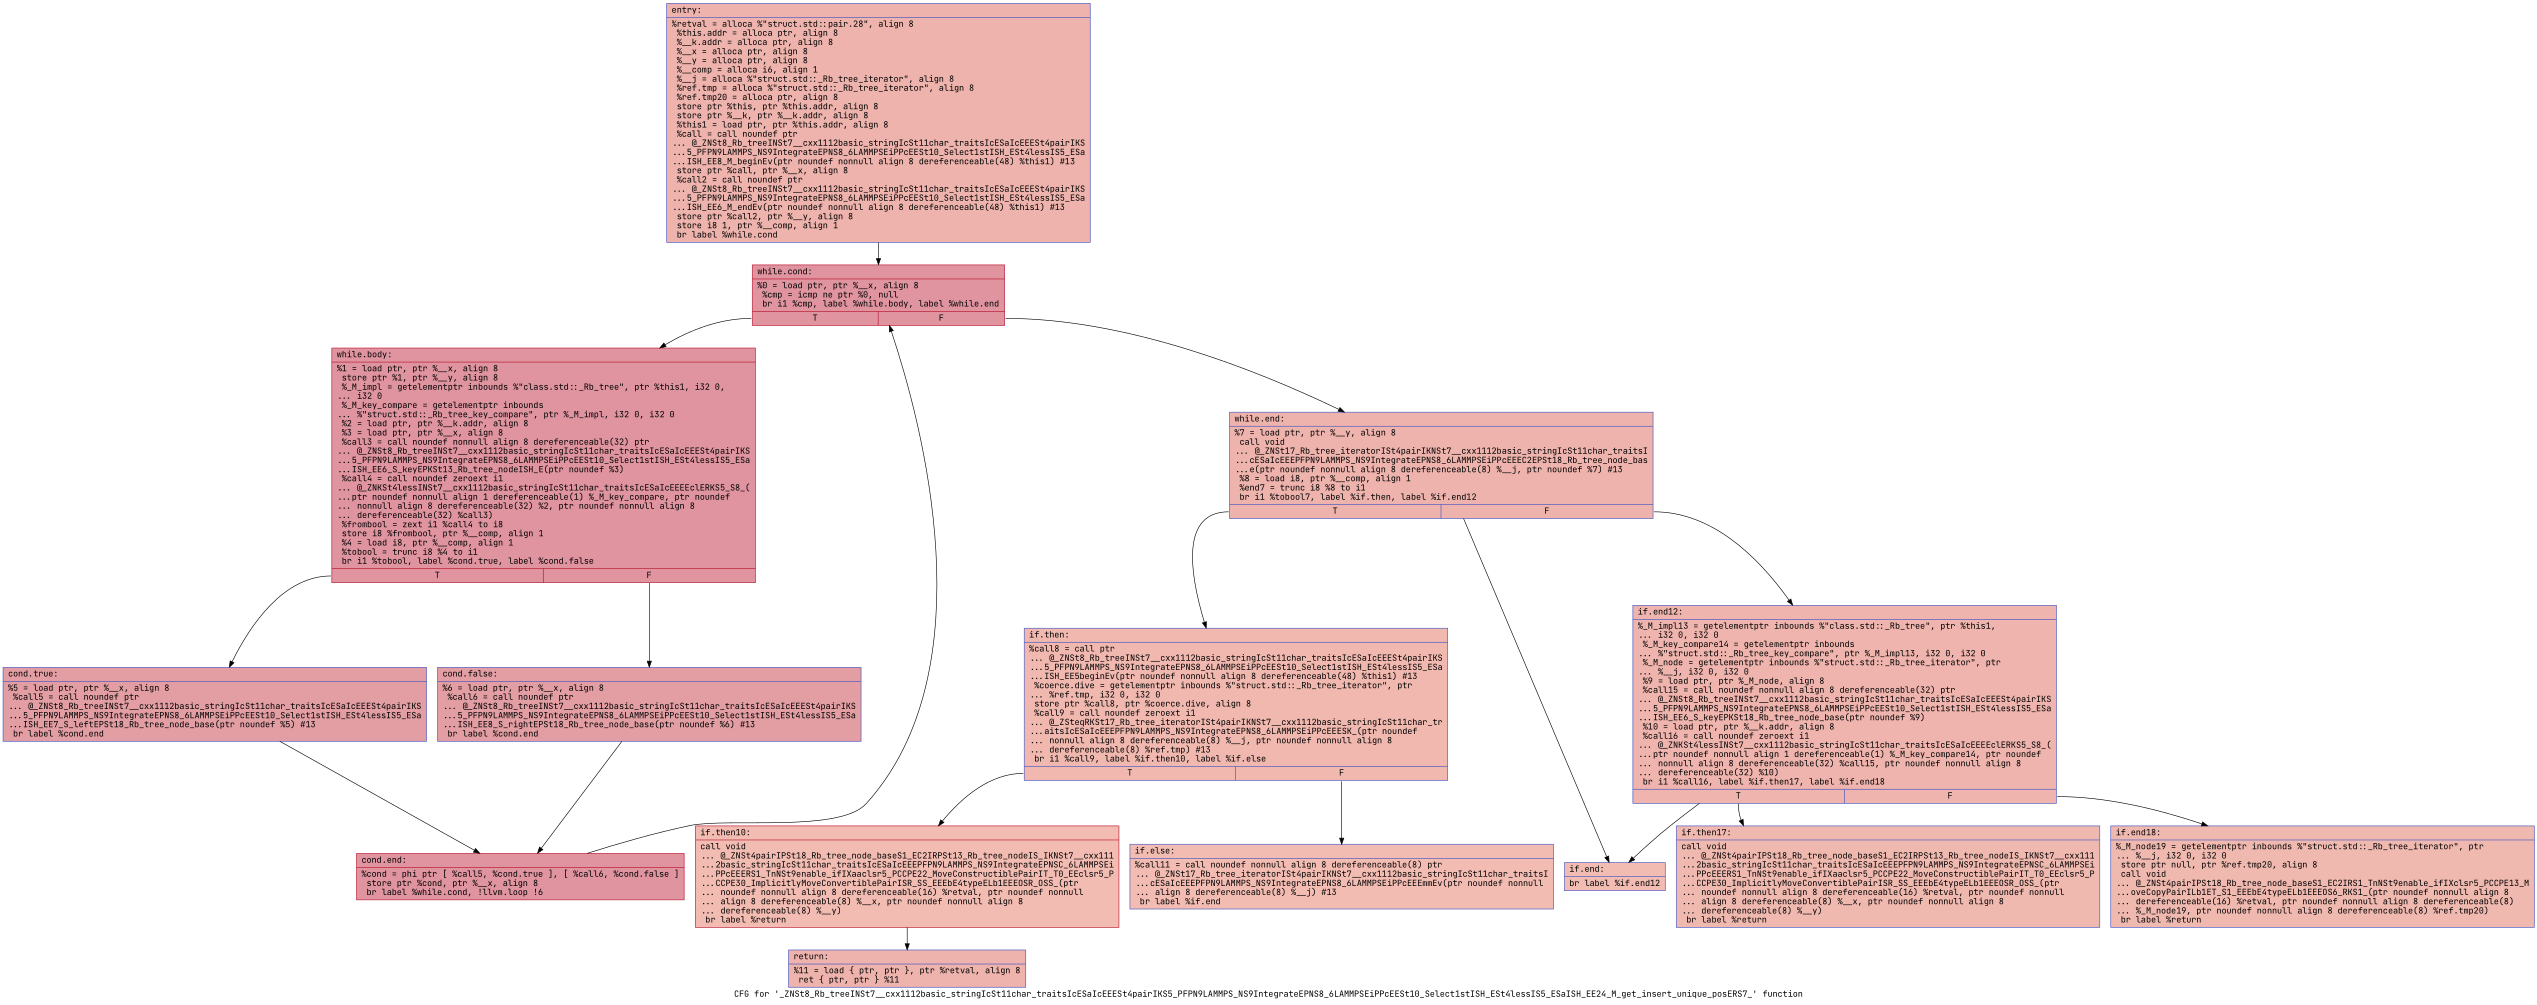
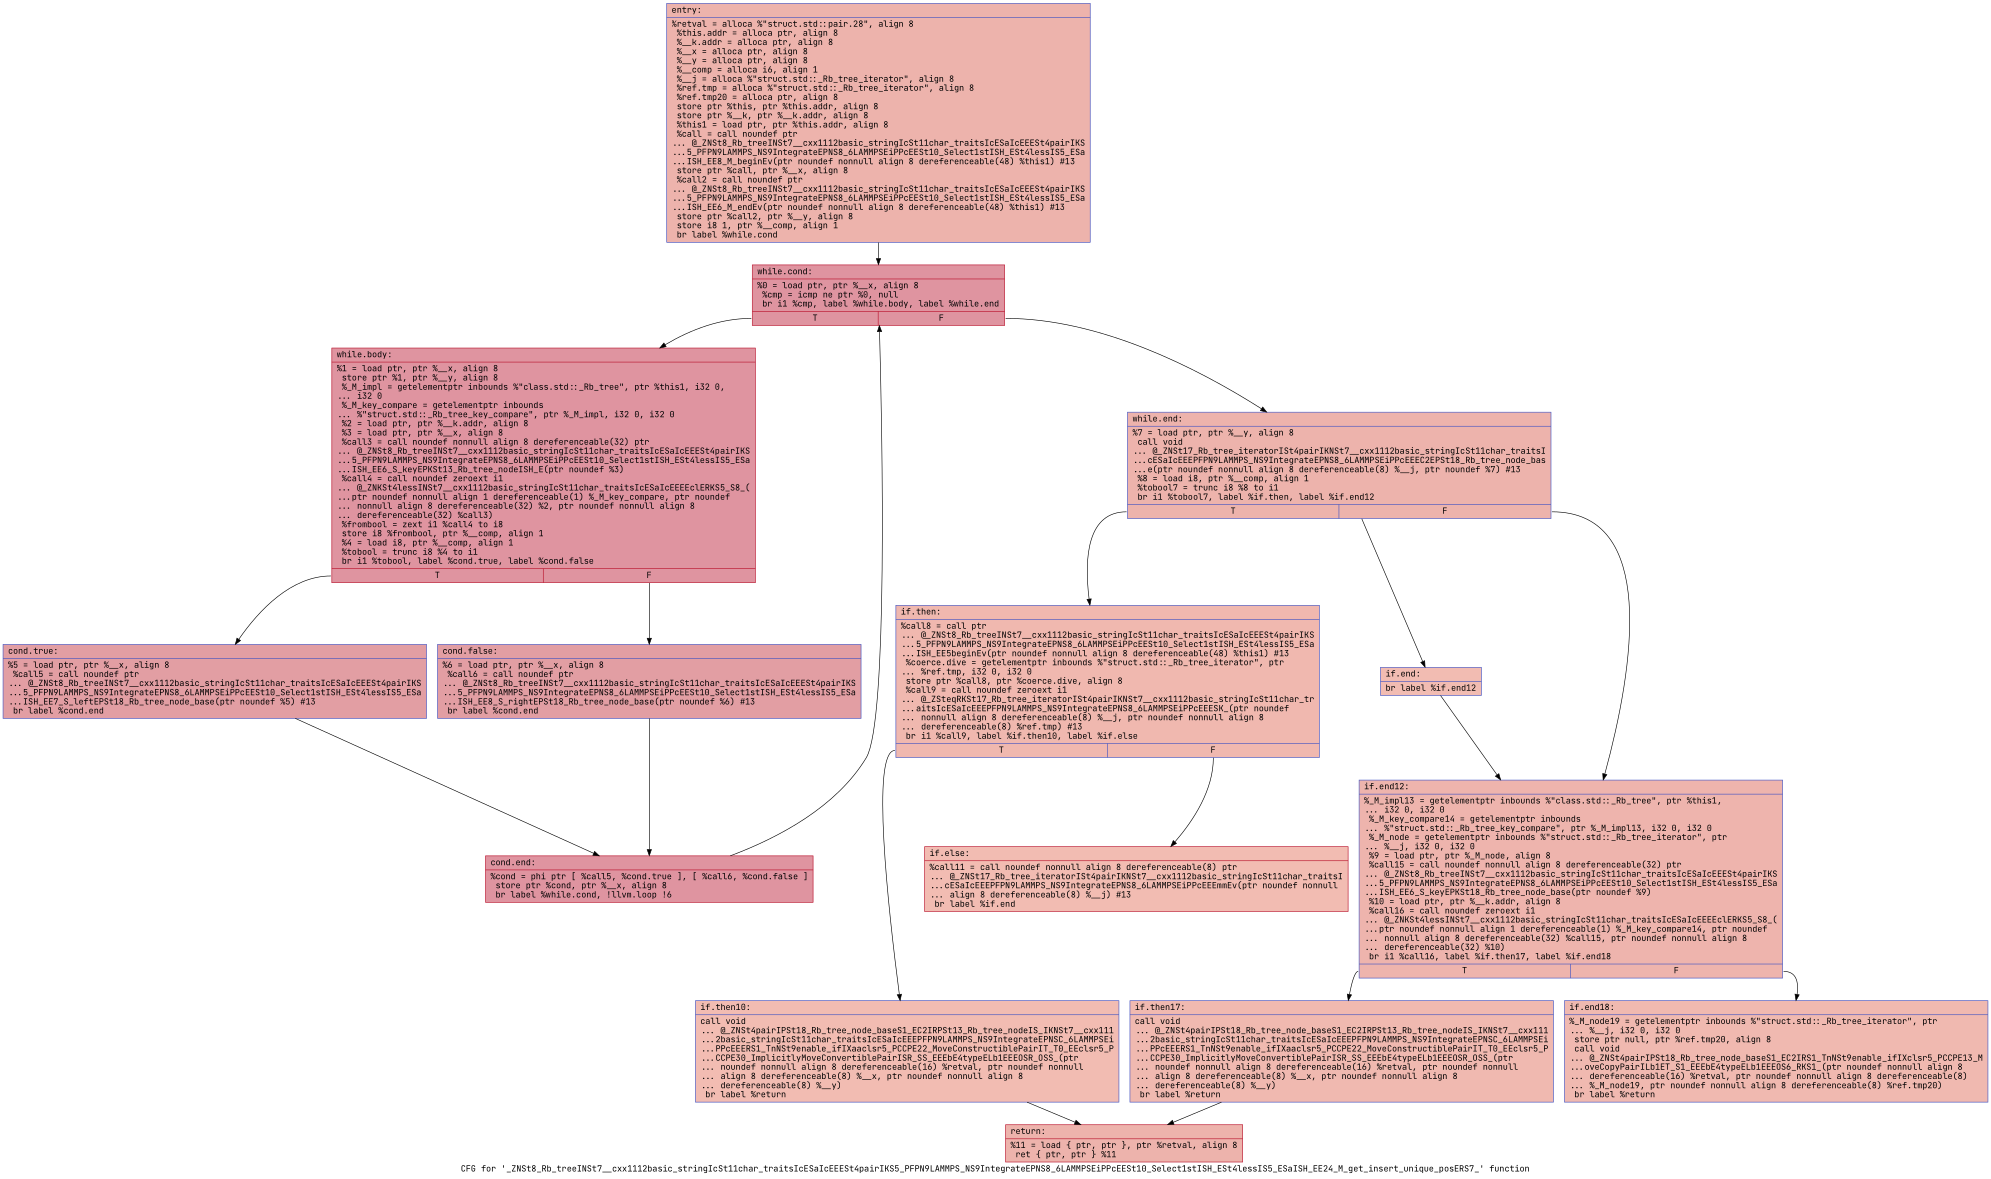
  digraph {
    fontname="JetBrains Mono"
    label="CFG for '_ZNSt8_Rb_treeINSt7__cxx1112basic_stringIcSt11char_traitsIcESaIcEEESt4pairIKS5_PFPN9LAMMPS_NS9IntegrateEPNS8_6LAMMPSEiPPcEESt10_Select1stISH_ESt4lessIS5_ESaISH_EE24_M_get_insert_unique_posERS7_' function"
    node [color="#3d50c3ff" fillcolor="#d6524470" fontname="JetBrains Mono" shape=record style=filled]
    edge [fontname="JetBrains Mono"]
    n1 [label="{entry:\l|  %retval = alloca %\"struct.std::pair.28\", align 8\l  %this.addr = alloca ptr, align 8\l  %__k.addr = alloca ptr, align 8\l  %__x = alloca ptr, align 8\l  %__y = alloca ptr, align 8\l  %__comp = alloca i6, align 1\l  %__j = alloca %\"struct.std::_Rb_tree_iterator\", align 8\l  %ref.tmp = alloca %\"struct.std::_Rb_tree_iterator\", align 8\l  %ref.tmp20 = alloca ptr, align 8\l  store ptr %this, ptr %this.addr, align 8\l  store ptr %__k, ptr %__k.addr, align 8\l  %this1 = load ptr, ptr %this.addr, align 8\l  %call = call noundef ptr\l... @_ZNSt8_Rb_treeINSt7__cxx1112basic_stringIcSt11char_traitsIcESaIcEEESt4pairIKS\l...5_PFPN9LAMMPS_NS9IntegrateEPNS8_6LAMMPSEiPPcEESt10_Select1stISH_ESt4lessIS5_ESa\l...ISH_EE8_M_beginEv(ptr noundef nonnull align 8 dereferenceable(48) %this1) #13\l  store ptr %call, ptr %__x, align 8\l  %call2 = call noundef ptr\l... @_ZNSt8_Rb_treeINSt7__cxx1112basic_stringIcSt11char_traitsIcESaIcEEESt4pairIKS\l...5_PFPN9LAMMPS_NS9IntegrateEPNS8_6LAMMPSEiPPcEESt10_Select1stISH_ESt4lessIS5_ESa\l...ISH_EE6_M_endEv(ptr noundef nonnull align 8 dereferenceable(48) %this1) #13\l  store ptr %call2, ptr %__y, align 8\l  store i8 1, ptr %__comp, align 1\l  br label %while.cond\l}"]
    n2 [color="#b70d28ff" fillcolor="#b70d2870" label="{while.cond:\l|  %0 = load ptr, ptr %__x, align 8\l  %cmp = icmp ne ptr %0, null\l  br i1 %cmp, label %while.body, label %while.end\l|{<s0>T|<s1>F}}"]
    n3 [color="#b70d28ff" fillcolor="#b70d2870" label="{while.body:\l|  %1 = load ptr, ptr %__x, align 8\l  store ptr %1, ptr %__y, align 8\l  %_M_impl = getelementptr inbounds %\"class.std::_Rb_tree\", ptr %this1, i32 0,\l... i32 0\l  %_M_key_compare = getelementptr inbounds\l... %\"struct.std::_Rb_tree_key_compare\", ptr %_M_impl, i32 0, i32 0\l  %2 = load ptr, ptr %__k.addr, align 8\l  %3 = load ptr, ptr %__x, align 8\l  %call3 = call noundef nonnull align 8 dereferenceable(32) ptr\l... @_ZNSt8_Rb_treeINSt7__cxx1112basic_stringIcSt11char_traitsIcESaIcEEESt4pairIKS\l...5_PFPN9LAMMPS_NS9IntegrateEPNS8_6LAMMPSEiPPcEESt10_Select1stISH_ESt4lessIS5_ESa\l...ISH_EE6_S_keyEPKSt13_Rb_tree_nodeISH_E(ptr noundef %3)\l  %call4 = call noundef zeroext i1\l... @_ZNKSt4lessINSt7__cxx1112basic_stringIcSt11char_traitsIcESaIcEEEEclERKS5_S8_(\l...ptr noundef nonnull align 1 dereferenceable(1) %_M_key_compare, ptr noundef\l... nonnull align 8 dereferenceable(32) %2, ptr noundef nonnull align 8\l... dereferenceable(32) %call3)\l  %frombool = zext i1 %call4 to i8\l  store i8 %frombool, ptr %__comp, align 1\l  %4 = load i8, ptr %__comp, align 1\l  %tobool = trunc i8 %4 to i1\l  br i1 %tobool, label %cond.true, label %cond.false\l|{<s0>T|<s1>F}}"]
-   n4 [label="{while.end:\l|  %7 = load ptr, ptr %__y, align 8\l  call void\l... @_ZNSt17_Rb_tree_iteratorISt4pairIKNSt7__cxx1112basic_stringIcSt11char_traitsI\l...cESaIcEEEPFPN9LAMMPS_NS9IntegrateEPNS8_6LAMMPSEiPPcEEEC2EPSt18_Rb_tree_node_bas\l...e(ptr noundef nonnull align 8 dereferenceable(8) %__j, ptr noundef %7) #13\l  %8 = load i8, ptr %__comp, align 1\l  %end7 = trunc i8 %8 to i1\l  br i1 %tobool7, label %if.then, label %if.end12\l|{<s0>T|<s1>F}}"]
+   n4 [label="{while.end:\l|  %7 = load ptr, ptr %__y, align 8\l  call void\l... @_ZNSt17_Rb_tree_iteratorISt4pairIKNSt7__cxx1112basic_stringIcSt11char_traitsI\l...cESaIcEEEPFPN9LAMMPS_NS9IntegrateEPNS8_6LAMMPSEiPPcEEEC2EPSt18_Rb_tree_node_bas\l...e(ptr noundef nonnull align 8 dereferenceable(8) %__j, ptr noundef %7) #13\l  %8 = load i8, ptr %__comp, align 1\l  %tobool7 = trunc i8 %8 to i1\l  br i1 %tobool7, label %if.then, label %if.end12\l|{<s0>T|<s1>F}}"]
    n5 [fillcolor="#be242e70" label="{cond.true:\l|  %5 = load ptr, ptr %__x, align 8\l  %call5 = call noundef ptr\l... @_ZNSt8_Rb_treeINSt7__cxx1112basic_stringIcSt11char_traitsIcESaIcEEESt4pairIKS\l...5_PFPN9LAMMPS_NS9IntegrateEPNS8_6LAMMPSEiPPcEESt10_Select1stISH_ESt4lessIS5_ESa\l...ISH_EE7_S_leftEPSt18_Rb_tree_node_base(ptr noundef %5) #13\l  br label %cond.end\l}"]
    n6 [fillcolor="#be242e70" label="{cond.false:\l|  %6 = load ptr, ptr %__x, align 8\l  %call6 = call noundef ptr\l... @_ZNSt8_Rb_treeINSt7__cxx1112basic_stringIcSt11char_traitsIcESaIcEEESt4pairIKS\l...5_PFPN9LAMMPS_NS9IntegrateEPNS8_6LAMMPSEiPPcEESt10_Select1stISH_ESt4lessIS5_ESa\l...ISH_EE8_S_rightEPSt18_Rb_tree_node_base(ptr noundef %6) #13\l  br label %cond.end\l}"]
    n7 [fillcolor="#dc5d4a70" label="{if.then:\l|  %call8 = call ptr\l... @_ZNSt8_Rb_treeINSt7__cxx1112basic_stringIcSt11char_traitsIcESaIcEEESt4pairIKS\l...5_PFPN9LAMMPS_NS9IntegrateEPNS8_6LAMMPSEiPPcEESt10_Select1stISH_ESt4lessIS5_ESa\l...ISH_EE5beginEv(ptr noundef nonnull align 8 dereferenceable(48) %this1) #13\l  %coerce.dive = getelementptr inbounds %\"struct.std::_Rb_tree_iterator\", ptr\l... %ref.tmp, i32 0, i32 0\l  store ptr %call8, ptr %coerce.dive, align 8\l  %call9 = call noundef zeroext i1\l... @_ZSteqRKSt17_Rb_tree_iteratorISt4pairIKNSt7__cxx1112basic_stringIcSt11char_tr\l...aitsIcESaIcEEEPFPN9LAMMPS_NS9IntegrateEPNS8_6LAMMPSEiPPcEEESK_(ptr noundef\l... nonnull align 8 dereferenceable(8) %__j, ptr noundef nonnull align 8\l... dereferenceable(8) %ref.tmp) #13\l  br i1 %call9, label %if.then10, label %if.else\l|{<s0>T|<s1>F}}"]
    n8 [fillcolor="#d8564670" label="{if.end12:\l|  %_M_impl13 = getelementptr inbounds %\"class.std::_Rb_tree\", ptr %this1,\l... i32 0, i32 0\l  %_M_key_compare14 = getelementptr inbounds\l... %\"struct.std::_Rb_tree_key_compare\", ptr %_M_impl13, i32 0, i32 0\l  %_M_node = getelementptr inbounds %\"struct.std::_Rb_tree_iterator\", ptr\l... %__j, i32 0, i32 0\l  %9 = load ptr, ptr %_M_node, align 8\l  %call15 = call noundef nonnull align 8 dereferenceable(32) ptr\l... @_ZNSt8_Rb_treeINSt7__cxx1112basic_stringIcSt11char_traitsIcESaIcEEESt4pairIKS\l...5_PFPN9LAMMPS_NS9IntegrateEPNS8_6LAMMPSEiPPcEESt10_Select1stISH_ESt4lessIS5_ESa\l...ISH_EE6_S_keyEPKSt18_Rb_tree_node_base(ptr noundef %9)\l  %10 = load ptr, ptr %__k.addr, align 8\l  %call16 = call noundef zeroext i1\l... @_ZNKSt4lessINSt7__cxx1112basic_stringIcSt11char_traitsIcESaIcEEEEclERKS5_S8_(\l...ptr noundef nonnull align 1 dereferenceable(1) %_M_key_compare14, ptr noundef\l... nonnull align 8 dereferenceable(32) %call15, ptr noundef nonnull align 8\l... dereferenceable(32) %10)\l  br i1 %call16, label %if.then17, label %if.end18\l|{<s0>T|<s1>F}}"]
    n9 [fillcolor="#e1675170" label="{if.end:\l|  br label %if.end12\l}"]
    n10 [color="#b70d28ff" fillcolor="#b70d2870" label="{cond.end:\l|  %cond = phi ptr [ %call5, %cond.true ], [ %call6, %cond.false ]\l  store ptr %cond, ptr %__x, align 8\l  br label %while.cond, !llvm.loop !6\l}"]
-   n11 [color="#b70d28ff" fillcolor="#e1675170" label="{if.then10:\l|  call void\l... @_ZNSt4pairIPSt18_Rb_tree_node_baseS1_EC2IRPSt13_Rb_tree_nodeIS_IKNSt7__cxx111\l...2basic_stringIcSt11char_traitsIcESaIcEEEPFPN9LAMMPS_NS9IntegrateEPNSC_6LAMMPSEi\l...PPcEEERS1_TnNSt9enable_ifIXaaclsr5_PCCPE22_MoveConstructiblePairIT_T0_EEclsr5_P\l...CCPE30_ImplicitlyMoveConvertiblePairISR_SS_EEEbE4typeELb1EEEOSR_OSS_(ptr\l... noundef nonnull align 8 dereferenceable(16) %retval, ptr noundef nonnull\l... align 8 dereferenceable(8) %__x, ptr noundef nonnull align 8\l... dereferenceable(8) %__y)\l  br label %return\l}"]
-   n12 [fillcolor="#e1675170" label="{if.else:\l|  %call11 = call noundef nonnull align 8 dereferenceable(8) ptr\l... @_ZNSt17_Rb_tree_iteratorISt4pairIKNSt7__cxx1112basic_stringIcSt11char_traitsI\l...cESaIcEEEPFPN9LAMMPS_NS9IntegrateEPNS8_6LAMMPSEiPPcEEEmmEv(ptr noundef nonnull\l... align 8 dereferenceable(8) %__j) #13\l  br label %if.end\l}"]
+   n11 [fillcolor="#e1675170" label="{if.then10:\l|  call void\l... @_ZNSt4pairIPSt18_Rb_tree_node_baseS1_EC2IRPSt13_Rb_tree_nodeIS_IKNSt7__cxx111\l...2basic_stringIcSt11char_traitsIcESaIcEEEPFPN9LAMMPS_NS9IntegrateEPNSC_6LAMMPSEi\l...PPcEEERS1_TnNSt9enable_ifIXaaclsr5_PCCPE22_MoveConstructiblePairIT_T0_EEclsr5_P\l...CCPE30_ImplicitlyMoveConvertiblePairISR_SS_EEEbE4typeELb1EEEOSR_OSS_(ptr\l... noundef nonnull align 8 dereferenceable(16) %retval, ptr noundef nonnull\l... align 8 dereferenceable(8) %__x, ptr noundef nonnull align 8\l... dereferenceable(8) %__y)\l  br label %return\l}"]
+   n12 [color="#b70d28ff" fillcolor="#e1675170" label="{if.else:\l|  %call11 = call noundef nonnull align 8 dereferenceable(8) ptr\l... @_ZNSt17_Rb_tree_iteratorISt4pairIKNSt7__cxx1112basic_stringIcSt11char_traitsI\l...cESaIcEEEPFPN9LAMMPS_NS9IntegrateEPNS8_6LAMMPSEiPPcEEEmmEv(ptr noundef nonnull\l... align 8 dereferenceable(8) %__j) #13\l  br label %if.end\l}"]
    n13 [fillcolor="#de614d70" label="{if.then17:\l|  call void\l... @_ZNSt4pairIPSt18_Rb_tree_node_baseS1_EC2IRPSt13_Rb_tree_nodeIS_IKNSt7__cxx111\l...2basic_stringIcSt11char_traitsIcESaIcEEEPFPN9LAMMPS_NS9IntegrateEPNSC_6LAMMPSEi\l...PPcEEERS1_TnNSt9enable_ifIXaaclsr5_PCCPE22_MoveConstructiblePairIT_T0_EEclsr5_P\l...CCPE30_ImplicitlyMoveConvertiblePairISR_SS_EEEbE4typeELb1EEEOSR_OSS_(ptr\l... noundef nonnull align 8 dereferenceable(16) %retval, ptr noundef nonnull\l... align 8 dereferenceable(8) %__x, ptr noundef nonnull align 8\l... dereferenceable(8) %__y)\l  br label %return\l}"]
    n14 [fillcolor="#de614d70" label="{if.end18:\l|  %_M_node19 = getelementptr inbounds %\"struct.std::_Rb_tree_iterator\", ptr\l... %__j, i32 0, i32 0\l  store ptr null, ptr %ref.tmp20, align 8\l  call void\l... @_ZNSt4pairIPSt18_Rb_tree_node_baseS1_EC2IRS1_TnNSt9enable_ifIXclsr5_PCCPE13_M\l...oveCopyPairILb1ET_S1_EEEbE4typeELb1EEEOS6_RKS1_(ptr noundef nonnull align 8\l... dereferenceable(16) %retval, ptr noundef nonnull align 8 dereferenceable(8)\l... %_M_node19, ptr noundef nonnull align 8 dereferenceable(8) %ref.tmp20)\l  br label %return\l}"]
-   n15 [label="{return:\l|  %11 = load \{ ptr, ptr \}, ptr %retval, align 8\l  ret \{ ptr, ptr \} %11\l}"]
+   n15 [color="#b70d28ff" label="{return:\l|  %11 = load \{ ptr, ptr \}, ptr %retval, align 8\l  ret \{ ptr, ptr \} %11\l}"]
    n1 -> n2
    n2 -> n3 [tailport=s0]
    n2 -> n4 [tailport=s1]
    n3 -> n5 [tailport=s0]
    n3 -> n6 [tailport=s1]
    n4 -> n7 [tailport=s0]
    n4 -> n8 [tailport=s1]
    n4 -> n9
    n5 -> n10
    n6 -> n10
    n7 -> n11 [tailport=s0]
    n7 -> n12 [tailport=s1]
    n8 -> n13 [tailport=s0]
    n8 -> n14 [tailport=s1]
-   n8 -> n9
+   n9 -> n8
    n10 -> n2
    n11 -> n15
+   n13 -> n15
  }
